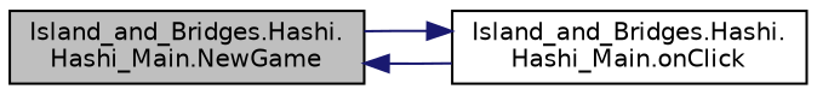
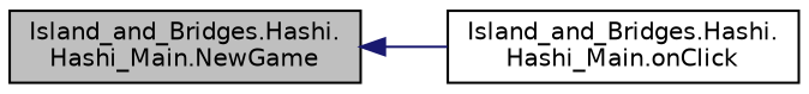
  digraph {
    rankdir=LR
    node [color=black fontname=Helvetica fontsize=10 shape=record style=filled]
    edge [color=midnightblue dir=back fontname=Helvetica fontsize=10 labelfontname=Helvetica labelfontsize=10 style=solid]
    n1 [fillcolor=grey75 fontcolor=black height=0.2 label="Island_and_Bridges.Hashi.\lHashi_Main.NewGame" width=0.4]
    n2 [fillcolor=white height=0.2 label="Island_and_Bridges.Hashi.\lHashi_Main.onClick" width=0.4]
    n1 -> n2
-   n2 -> n1
  }
